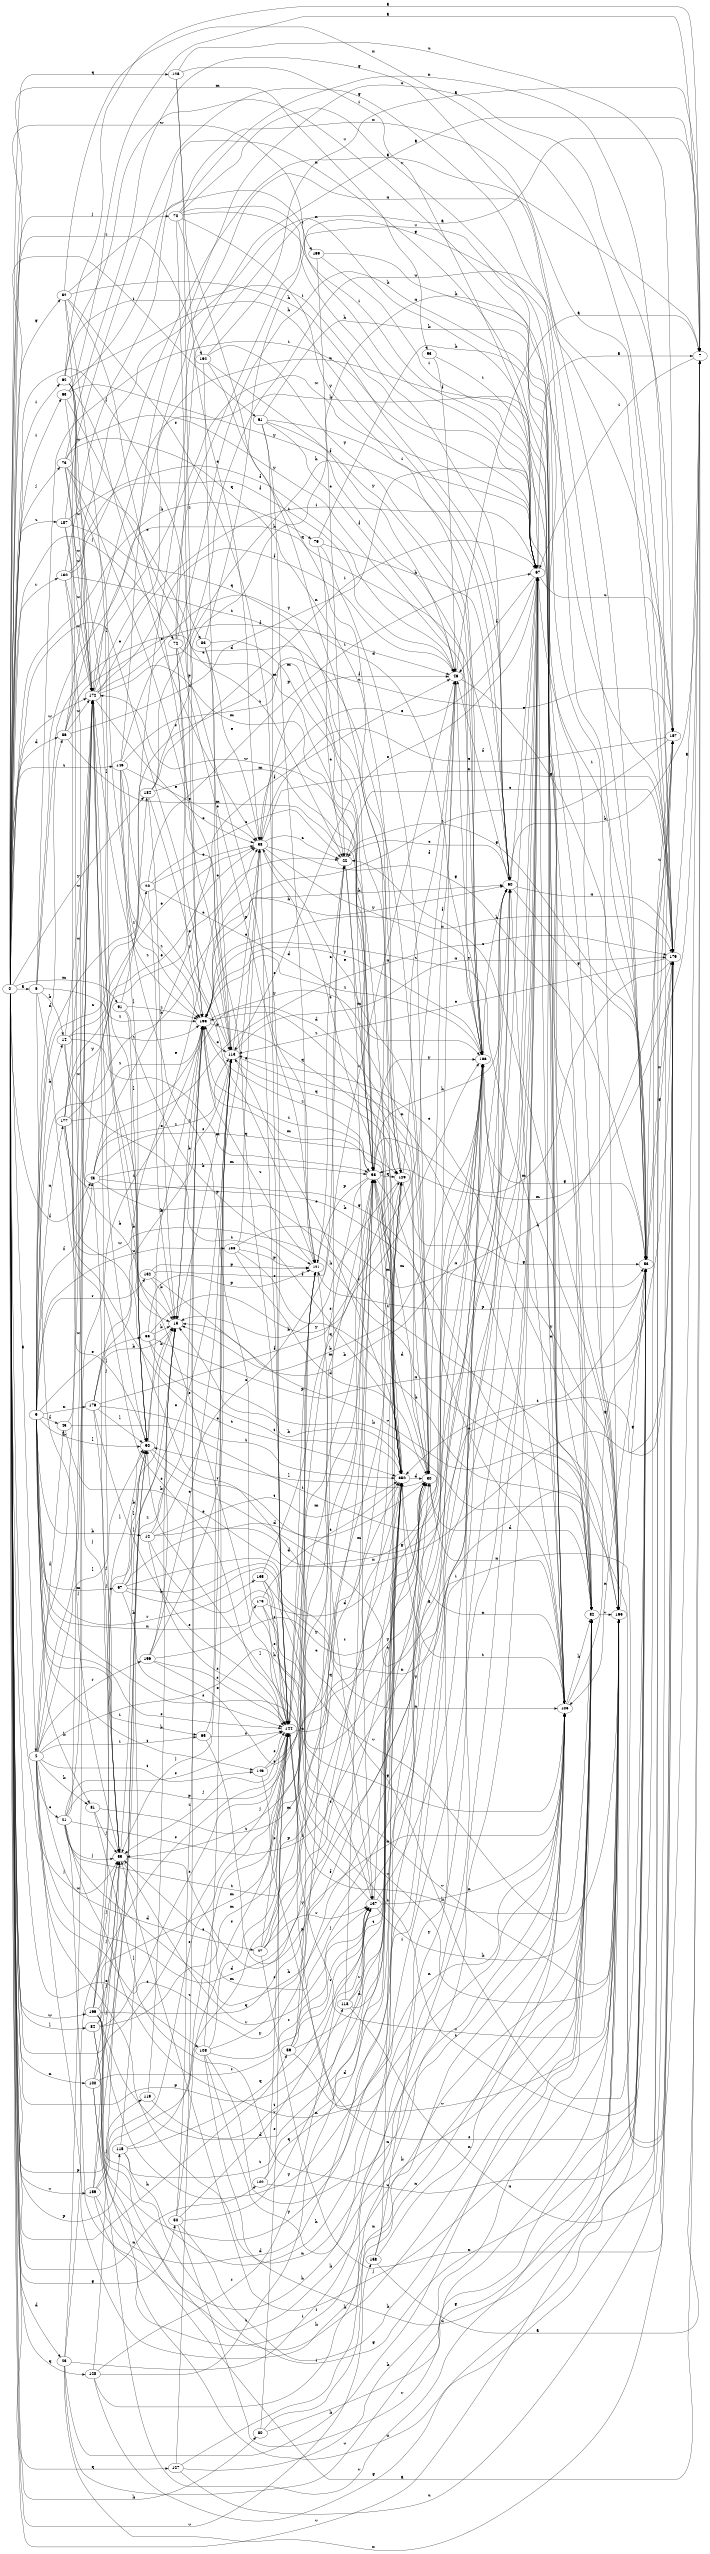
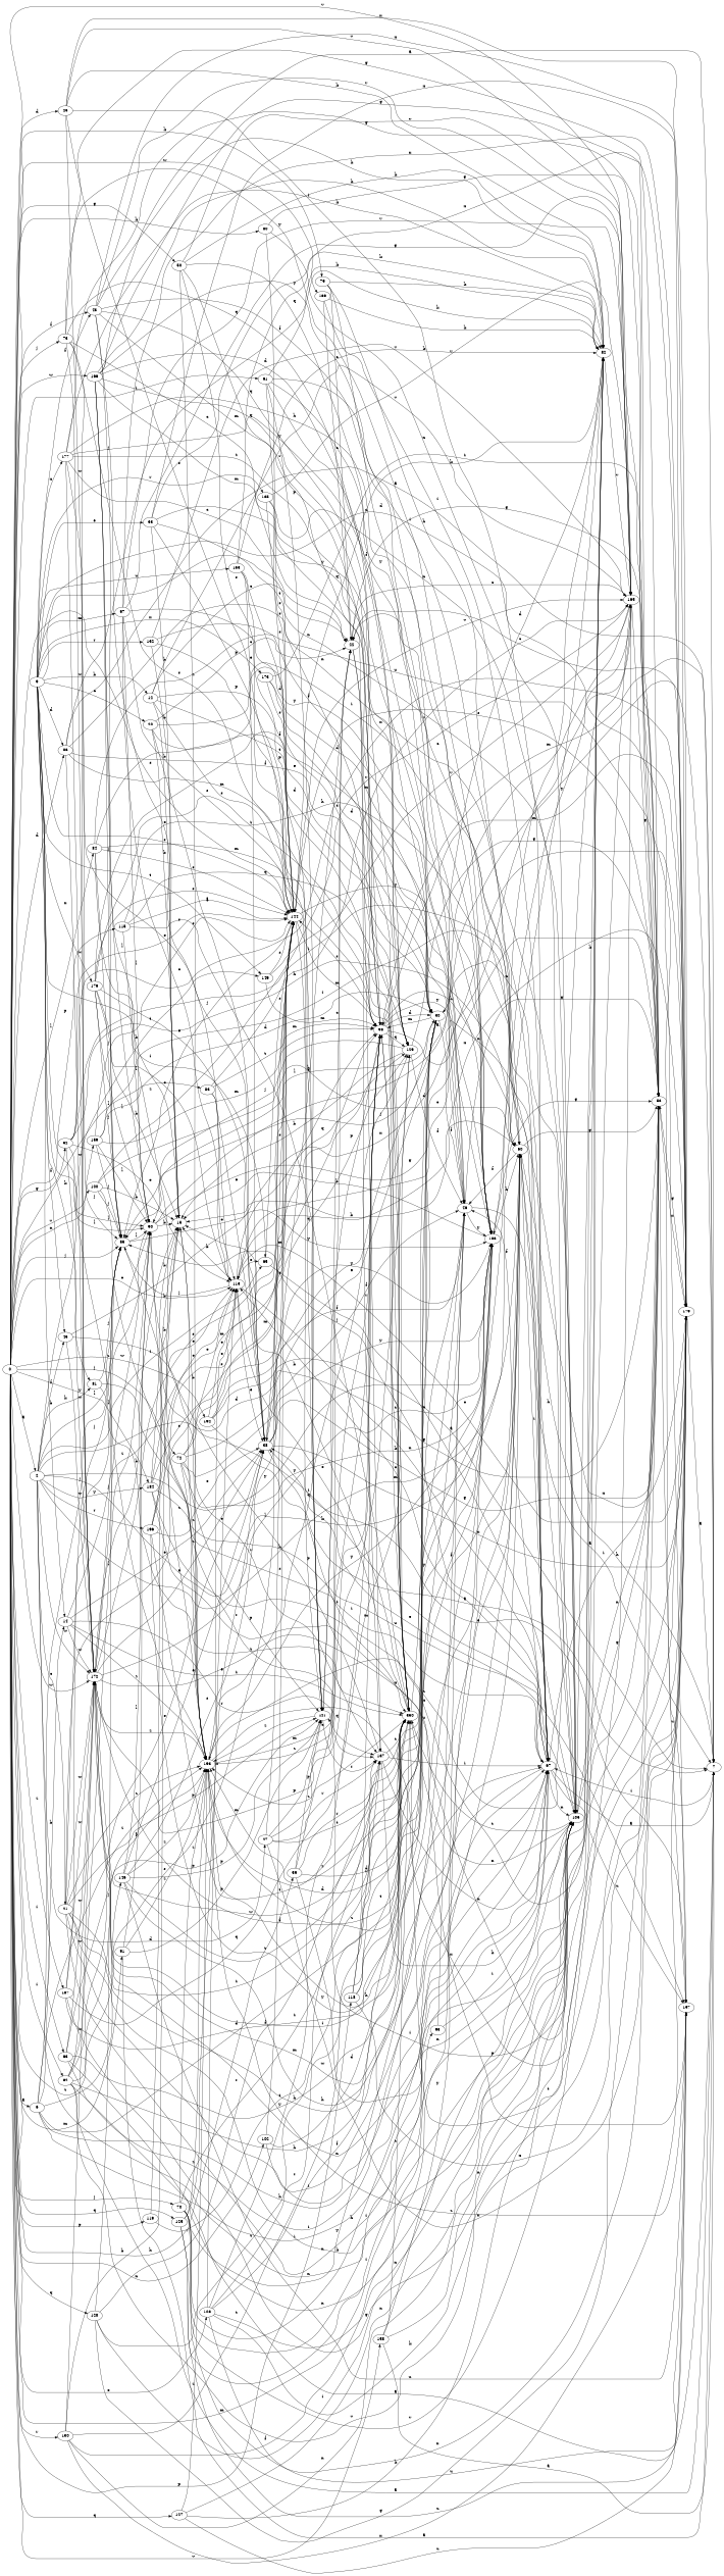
  strict digraph {
    rankdir=LR
    0
    2
    6
    23
    n5 [label=86]
    43
    50
    52
    59
    61
    62
    63
    70
    72
    73
    n16 [label=55]
    79
    80
    83
    84
    91
    93
    100
    102
    108
    113
    115
    118
    119
    125
    127
    128
    130
    144
    146
    158
    159
    165
    166
    169
    172
    184
    187
    192
    45
    65
    81
    90
    105
    149
    21
    27
    30
    60
    82
    n56 [label=196]
    186
    14
    193
    67
    179
    7
    98
    46
    129
    137
    22
    121
    38
    n70 [label=350]
    53
    157
    15
    n74 [label=9]
    12
    20
    33
    97
    132
    135
    153
    173
    176
    177
    0 -> 2 [label=a]
    0 -> 6 [label=a]
    0 -> 23 [label=d]
    0 -> n5 [label=d]
    0 -> 43 [label=f]
    0 -> 50 [label=g]
    0 -> 52 [label=g]
    0 -> 59 [label=h]
    0 -> 61 [label=i]
    0 -> 62 [label=i]
    0 -> 63 [label=i]
    0 -> 70 [label=j]
    0 -> 72 [label=j]
    0 -> 73 [label=j]
    0 -> n16 [label=j]
    0 -> 79 [label=k]
    0 -> 80 [label=k]
    0 -> 83 [label=l]
    0 -> 84 [label=l]
    0 -> 91 [label=m]
    0 -> 93 [label=m]
    0 -> 100 [label=n]
    0 -> 102 [label=n]
    0 -> 108 [label=o]
    0 -> 113 [label=o]
    0 -> 115 [label=p]
    0 -> 118 [label=p]
    0 -> 119 [label=p]
    0 -> 125 [label=q]
    0 -> 127 [label=q]
    0 -> 128 [label=q]
    0 -> 130 [label=r]
    0 -> 144 [label=s]
    0 -> 146 [label=t]
    0 -> 158 [label=v]
    0 -> 159 [label=v]
    0 -> 165 [label=v]
    0 -> 166 [label=w]
    0 -> 169 [label=w]
    0 -> 172 [label=w]
    0 -> 184 [label=y]
    0 -> 187 [label=z]
    0 -> 192 [label=z]
    2 -> 172 [label=w]
    2 -> 184 [label=y]
    2 -> 45 [label=f]
    2 -> 65 [label=i]
    2 -> 81 [label=k]
    2 -> 90 [label=l]
    2 -> 105 [label=n]
    2 -> 149 [label=t]
    2 -> 21 [label=c]
    2 -> 27 [label=d]
    2 -> 30 [label=d]
    2 -> 60 [label=h]
    2 -> 82 [label=k]
    2 -> n56 [label=r]
    2 -> 186 [label=y]
    6 -> n16 [label=j]
    6 -> 144 [label=s]
    6 -> 30 [label=d]
    6 -> 60 [label=h]
    6 -> 14 [label=b]
    6 -> 193 [label=z]
    6 -> 67 [label=i]
    23 -> 144 [label=s]
    23 -> 165 [label=v]
    23 -> 172 [label=w]
    23 -> 82 [label=k]
    23 -> 67 [label=i]
    23 -> 179 [label=x]
    n5 -> 172 [label=w]
    n5 -> 105 [label=n]
    n5 -> 82 [label=k]
    n5 -> 7 [label=a]
    n5 -> 98 [label=m]
    n5 -> 46 [label=f]
    43 -> n16 [label=j]
    43 -> 113 [label=o]
    43 -> 165 [label=v]
    43 -> 82 [label=k]
    43 -> 179 [label=x]
    43 -> 98 [label=m]
    43 -> 46 [label=f]
    43 -> 129 [label=q]
    50 -> 144 [label=s]
    50 -> 165 [label=v]
    50 -> 82 [label=k]
    50 -> 193 [label=z]
    50 -> 129 [label=q]
    50 -> 137 [label=r]
    52 -> 113 [label=o]
    52 -> 144 [label=s]
    52 -> 172 [label=w]
    52 -> 90 [label=l]
    52 -> 60 [label=h]
    52 -> 67 [label=i]
    52 -> 179 [label=x]
    59 -> 105 [label=n]
    59 -> 30 [label=d]
    59 -> 137 [label=r]
    59 -> 22 [label=c]
    59 -> 121 [label=p]
    61 -> 144 [label=s]
    61 -> 82 [label=k]
    61 -> 186 [label=y]
    61 -> 67 [label=i]
    61 -> 46 [label=f]
    61 -> 121 [label=p]
    62 -> 165 [label=v]
    62 -> 172 [label=w]
    62 -> 90 [label=l]
    62 -> 60 [label=h]
    62 -> 193 [label=z]
    62 -> 67 [label=i]
    62 -> 7 [label=a]
    62 -> 38 [label=e]
    63 -> 172 [label=w]
    63 -> 105 [label=n]
    63 -> 186 [label=y]
    63 -> 7 [label=a]
    63 -> 121 [label=p]
    70 -> 165 [label=v]
    70 -> 60 [label=h]
    70 -> 186 [label=y]
    70 -> 193 [label=z]
    70 -> 67 [label=i]
    70 -> 179 [label=x]
    70 -> n70 [label=t]
    72 -> 113 [label=o]
    72 -> 82 [label=k]
    72 -> 193 [label=z]
    72 -> 7 [label=a]
    72 -> 98 [label=m]
    72 -> 121 [label=p]
    72 -> 53 [label=g]
    73 -> n16 [label=j]
    73 -> 144 [label=s]
    73 -> 172 [label=w]
    73 -> 186 [label=y]
    73 -> 129 [label=q]
    73 -> 22 [label=c]
    73 -> 53 [label=g]
    n16 -> 90 [label=l]
    n16 -> 186 [label=y]
    n16 -> 137 [label=r]
    79 -> 30 [label=d]
    79 -> 60 [label=h]
    79 -> 82 [label=k]
    79 -> 22 [label=c]
    80 -> 144 [label=s]
    80 -> 105 [label=n]
    80 -> 53 [label=g]
    83 -> 113 [label=o]
    83 -> 165 [label=v]
    83 -> 98 [label=m]
    83 -> 38 [label=e]
    84 -> n16 [label=j]
    84 -> 144 [label=s]
    84 -> 186 [label=y]
    84 -> 193 [label=z]
    84 -> 98 [label=m]
    84 -> 157 [label=u]
    91 -> 90 [label=l]
    91 -> 193 [label=z]
    91 -> 7 [label=a]
    91 -> 121 [label=p]
    93 -> 67 [label=i]
    93 -> 46 [label=f]
    100 -> n16 [label=j]
    100 -> 165 [label=v]
    100 -> 60 [label=h]
    100 -> 137 [label=r]
    100 -> 15 [label=b]
    102 -> 144 [label=s]
    102 -> 30 [label=d]
    102 -> 67 [label=i]
    108 -> 113 [label=o]
    108 -> 105 [label=n]
    108 -> 82 [label=k]
    108 -> 98 [label=m]
    108 -> 46 [label=f]
    108 -> 137 [label=r]
    108 -> 157 [label=u]
    113 -> n16 [label=j]
    113 -> 105 [label=n]
    113 -> 179 [label=x]
    113 -> 129 [label=q]
    113 -> 38 [label=e]
    113 -> 15 [label=b]
    115 -> 144 [label=s]
    115 -> 90 [label=l]
    115 -> 60 [label=h]
    115 -> 129 [label=q]
    115 -> n70 [label=t]
    118 -> 186 [label=y]
    118 -> 179 [label=x]
    118 -> 98 [label=m]
    118 -> 137 [label=r]
    118 -> n70 [label=t]
    119 -> n70 [label=t]
    119 -> 15 [label=b]
    125 -> 193 [label=z]
    125 -> 67 [label=i]
    125 -> 38 [label=e]
    125 -> 157 [label=u]
    127 -> 105 [label=n]
    127 -> 82 [label=k]
    127 -> 193 [label=z]
    127 -> 157 [label=u]
    128 -> n16 [label=j]
    128 -> 67 [label=i]
    128 -> 137 [label=r]
    128 -> n70 [label=t]
    128 -> 53 [label=g]
    130 -> 172 [label=w]
    130 -> 105 [label=n]
    130 -> 179 [label=x]
    130 -> 46 [label=f]
    130 -> n70 [label=t]
    130 -> 15 [label=b]
    144 -> n16 [label=j]
    144 -> 165 [label=v]
    144 -> 82 [label=k]
    144 -> 186 [label=y]
    144 -> 98 [label=m]
    144 -> 121 [label=p]
    146 -> 144 [label=s]
    146 -> 90 [label=l]
    146 -> 60 [label=h]
    146 -> 193 [label=z]
    146 -> 121 [label=p]
    146 -> 38 [label=e]
    146 -> n70 [label=t]
    146 -> 157 [label=u]
    158 -> 105 [label=n]
    158 -> 186 [label=y]
    158 -> 7 [label=a]
    158 -> n70 [label=t]
    159 -> n16 [label=j]
    159 -> 144 [label=s]
    159 -> 90 [label=l]
    159 -> 30 [label=d]
    159 -> 67 [label=i]
    159 -> 98 [label=m]
    165 -> n16 [label=j]
    165 -> 113 [label=o]
    165 -> 186 [label=y]
    165 -> 193 [label=z]
    165 -> 22 [label=c]
    165 -> 53 [label=g]
    166 -> n16 [label=j]
    166 -> 90 [label=l]
    166 -> 30 [label=d]
    166 -> 82 [label=k]
    166 -> 186 [label=y]
    166 -> 7 [label=a]
    166 -> 98 [label=m]
    166 -> 129 [label=q]
    166 -> 53 [label=g]
    166 -> 15 [label=b]
    169 -> 82 [label=k]
    169 -> 67 [label=i]
    169 -> 22 [label=c]
    172 -> n16 [label=j]
    172 -> 144 [label=s]
    172 -> 105 [label=n]
    172 -> 186 [label=y]
    172 -> 193 [label=z]
    172 -> 67 [label=i]
    172 -> 179 [label=x]
    172 -> 98 [label=m]
    172 -> 46 [label=f]
    172 -> 38 [label=e]
    172 -> 15 [label=b]
    184 -> 113 [label=o]
    184 -> 67 [label=i]
    184 -> 179 [label=x]
    184 -> 98 [label=m]
    184 -> 157 [label=u]
    184 -> 15 [label=b]
    187 -> 172 [label=w]
    187 -> 90 [label=l]
    187 -> 46 [label=f]
    187 -> 129 [label=q]
    187 -> 53 [label=g]
    192 -> 113 [label=o]
    192 -> 186 [label=y]
    192 -> 7 [label=a]
    192 -> 46 [label=f]
    192 -> 129 [label=q]
    45 -> 172 [label=w]
    45 -> 67 [label=i]
    45 -> 179 [label=x]
-   65 -> 113 [label=o]
+   113 -> 65 [label=o]
    65 -> 144 [label=s]
    65 -> 105 [label=n]
    81 -> n16 [label=j]
    81 -> n70 [label=t]
    81 -> 157 [label=u]
    90 -> 172 [label=w]
    90 -> 193 [label=z]
    90 -> 7 [label=a]
    90 -> 53 [label=g]
    90 -> 15 [label=b]
    105 -> 60 [label=h]
    105 -> 82 [label=k]
    105 -> n70 [label=t]
    105 -> 53 [label=g]
    149 -> 144 [label=s]
    149 -> 165 [label=v]
    149 -> 98 [label=m]
    21 -> n16 [label=j]
    21 -> 144 [label=s]
    21 -> 172 [label=w]
    21 -> 105 [label=n]
    21 -> 60 [label=h]
    21 -> 82 [label=k]
    21 -> 193 [label=z]
    21 -> 67 [label=i]
    21 -> 121 [label=p]
    21 -> n70 [label=t]
    27 -> 144 [label=s]
    27 -> 179 [label=x]
    27 -> 129 [label=q]
    27 -> 137 [label=r]
    27 -> 121 [label=p]
    27 -> n70 [label=t]
    30 -> 90 [label=l]
    30 -> 105 [label=n]
    30 -> 193 [label=z]
    30 -> 98 [label=m]
    30 -> 46 [label=f]
    30 -> 38 [label=e]
-   60 -> 67 [label=e]
+   60 -> 67 [label=i]
    60 -> 179 [label=x]
    60 -> 46 [label=f]
    60 -> 22 [label=c]
    60 -> 53 [label=g]
    60 -> 15 [label=b]
    82 -> 165 [label=v]
    82 -> 30 [label=d]
    n56 -> 113 [label=o]
    n56 -> 144 [label=s]
    n56 -> 186 [label=y]
    n56 -> 38 [label=e]
    n56 -> n70 [label=t]
    n56 -> 15 [label=b]
    186 -> 60 [label=h]
    186 -> 193 [label=z]
    186 -> 53 [label=g]
    186 -> 15 [label=b]
    14 -> 172 [label=w]
    14 -> 193 [label=z]
    14 -> 98 [label=m]
    14 -> 137 [label=r]
    14 -> 38 [label=e]
    14 -> n70 [label=t]
    193 -> 113 [label=o]
    193 -> 30 [label=d]
    193 -> 60 [label=h]
    193 -> 186 [label=y]
    193 -> 179 [label=x]
    193 -> 98 [label=m]
    193 -> 129 [label=q]
    193 -> 15 [label=b]
    67 -> n16 [label=j]
    67 -> 113 [label=o]
    67 -> 172 [label=w]
    67 -> 105 [label=n]
    67 -> 7 [label=a]
    67 -> 46 [label=f]
    67 -> 38 [label=e]
    67 -> 157 [label=u]
    179 -> 113 [label=o]
    179 -> 7 [label=a]
    179 -> 98 [label=m]
    179 -> 22 [label=c]
    179 -> n70 [label=t]
    179 -> 53 [label=g]
    7 -> 60 [label=h]
    7 -> 67 [label=i]
    7 -> 98 [label=m]
    98 -> 144 [label=s]
    98 -> 105 [label=n]
    98 -> 30 [label=d]
    98 -> 60 [label=h]
    98 -> 186 [label=y]
    98 -> 193 [label=z]
    98 -> 129 [label=q]
    98 -> 121 [label=p]
    98 -> n70 [label=t]
    46 -> 186 [label=y]
    46 -> 7 [label=a]
    46 -> 53 [label=g]
    129 -> n16 [label=j]
    129 -> 46 [label=f]
    129 -> 53 [label=g]
    129 -> 15 [label=b]
    137 -> 90 [label=l]
    137 -> 105 [label=n]
    137 -> 82 [label=k]
    137 -> 67 [label=i]
    137 -> n70 [label=t]
    22 -> 98 [label=m]
    22 -> 137 [label=r]
    22 -> 53 [label=g]
    121 -> 193 [label=z]
    121 -> 137 [label=r]
    121 -> 22 [label=c]
    38 -> 144 [label=s]
    38 -> 186 [label=y]
    38 -> 179 [label=x]
    38 -> 46 [label=f]
    38 -> 22 [label=c]
    38 -> n70 [label=t]
    38 -> 53 [label=g]
    n70 -> 113 [label=o]
    n70 -> 172 [label=w]
    n70 -> 105 [label=n]
    n70 -> 30 [label=d]
    n70 -> 193 [label=z]
    n70 -> 98 [label=m]
    n70 -> 15 [label=b]
    53 -> 144 [label=s]
    53 -> 105 [label=n]
    53 -> 67 [label=i]
    53 -> 179 [label=x]
    53 -> 121 [label=p]
    53 -> 157 [label=u]
    157 -> 193 [label=z]
    157 -> 38 [label=e]
    15 -> 193 [label=z]
    n74 -> n5 [label=d]
    n74 -> 43 [label=f]
    n74 -> 144 [label=s]
    n74 -> 45 [label=f]
    n74 -> 65 [label=i]
    n74 -> 81 [label=k]
    n74 -> 90 [label=l]
    n74 -> 105 [label=n]
    n74 -> 149 [label=t]
    n74 -> 14 [label=b]
    n74 -> 193 [label=z]
    n74 -> 157 [label=u]
    n74 -> 12 [label=b]
    n74 -> 20 [label=c]
    n74 -> 33 [label=e]
    n74 -> 97 [label=m]
    n74 -> 132 [label=r]
    n74 -> 135 [label=r]
    n74 -> 153 [label=u]
    n74 -> 173 [label=x]
    n74 -> 176 [label=x]
    n74 -> 177 [label=x]
    12 -> 144 [label=s]
    12 -> 165 [label=v]
-   12 -> 30 [label=d]
+   12 -> 30 [label=e]
    12 -> 22 [label=c]
    12 -> n70 [label=t]
    12 -> 15 [label=b]
    20 -> 30 [label=d]
    20 -> 67 [label=i]
    20 -> 22 [label=c]
    20 -> 38 [label=e]
    20 -> 15 [label=b]
    33 -> 82 [label=k]
    33 -> 186 [label=y]
    33 -> 179 [label=x]
    33 -> 121 [label=p]
    33 -> n70 [label=t]
    33 -> 15 [label=b]
    97 -> 113 [label=o]
    97 -> 144 [label=s]
    97 -> 165 [label=v]
    97 -> 90 [label=l]
    97 -> 30 [label=d]
    97 -> 179 [label=x]
    97 -> 53 [label=g]
    132 -> 165 [label=v]
    132 -> 46 [label=f]
    132 -> 121 [label=p]
    132 -> 15 [label=b]
    135 -> 144 [label=s]
    135 -> 165 [label=v]
    135 -> 105 [label=n]
    135 -> 129 [label=q]
    153 -> 30 [label=d]
    153 -> 82 [label=k]
    153 -> 179 [label=x]
    153 -> 121 [label=p]
    153 -> 38 [label=e]
    173 -> 144 [label=s]
    173 -> 30 [label=d]
    173 -> n70 [label=t]
    173 -> 53 [label=t]
    176 -> n16 [label=j]
    176 -> 113 [label=o]
    176 -> 144 [label=s]
    176 -> 90 [label=l]
    176 -> 46 [label=f]
    176 -> 38 [label=e]
    176 -> n70 [label=t]
    176 -> 15 [label=b]
    177 -> 172 [label=w]
    177 -> 60 [label=h]
    177 -> 82 [label=k]
    177 -> 186 [label=y]
    177 -> 22 [label=c]
    177 -> 38 [label=e]
    177 -> n70 [label=t]
    177 -> 53 [label=g]
  }
